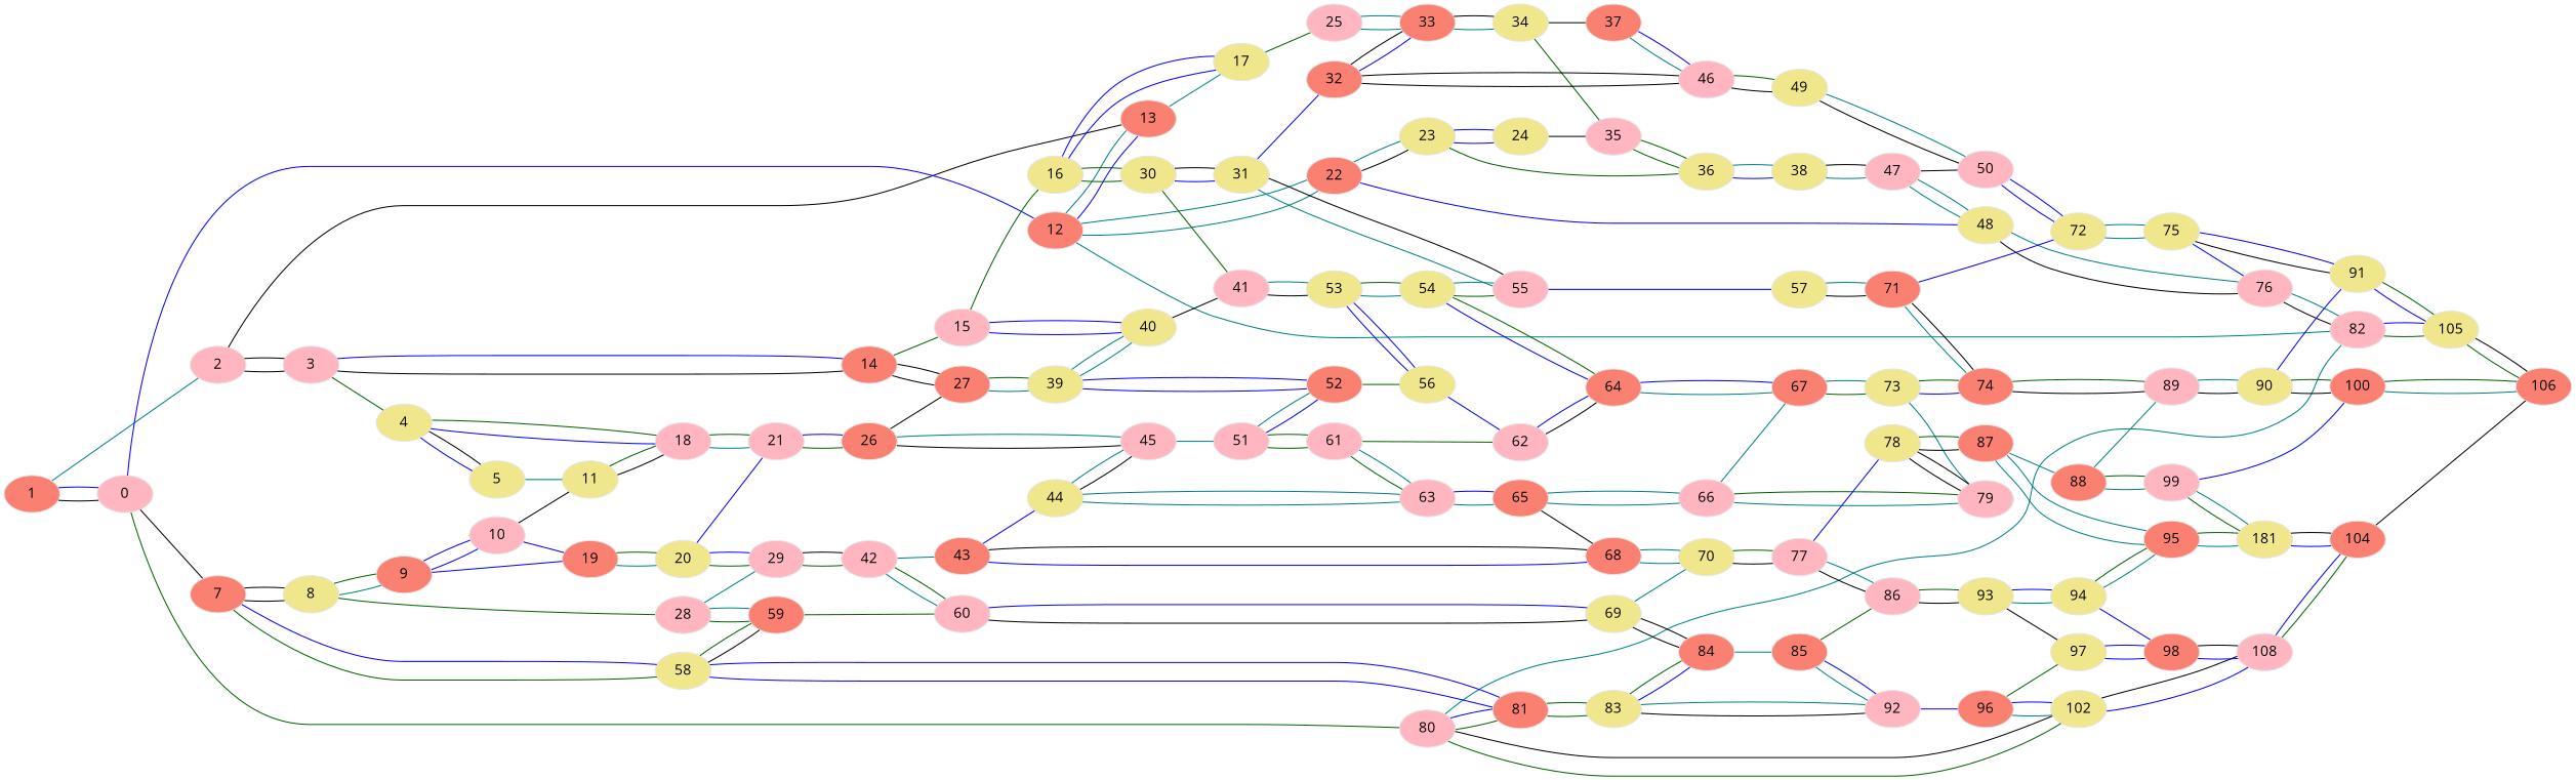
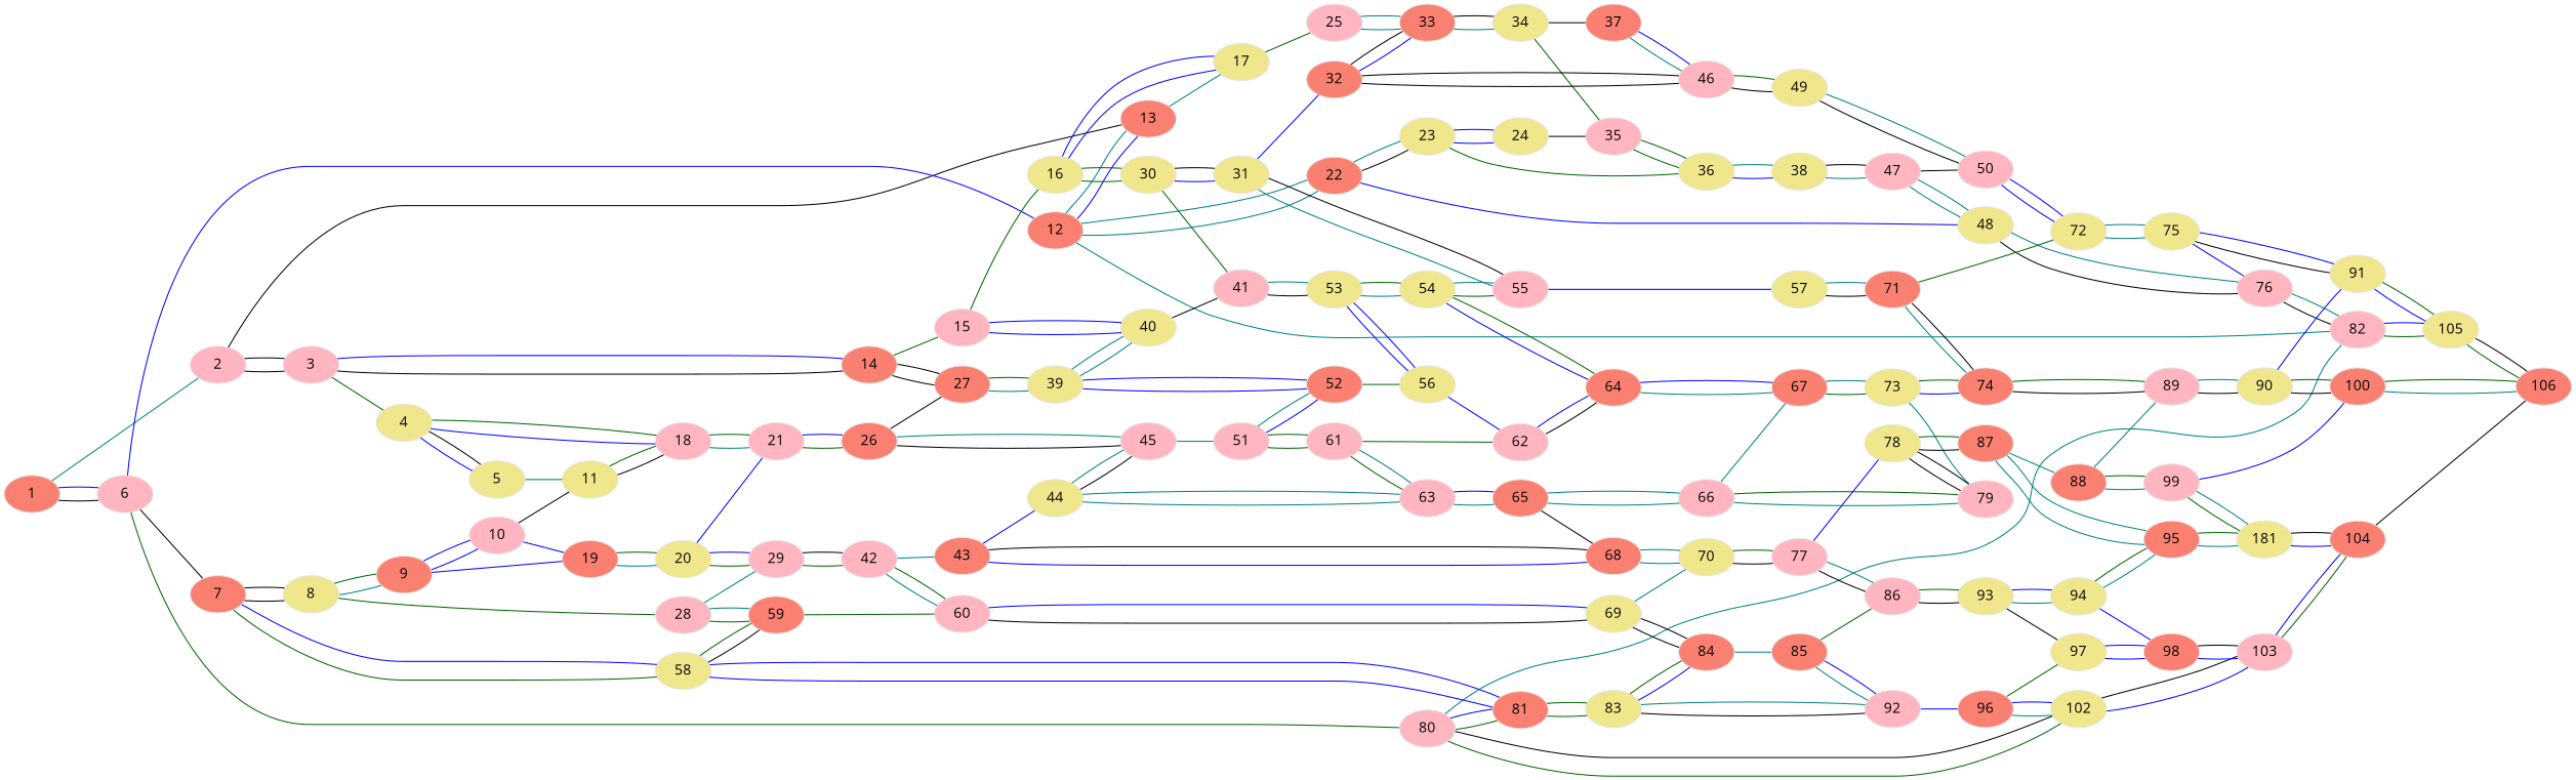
  graph {
    fontname="Open Sans"
    rankdir=LR
    node [color=gray90 fillcolor=khaki fontname="Open Sans" style=filled]
    edge [color=teal fontname="Open Sans"]
    1 [fillcolor=salmon]
    2 [fillcolor=lightpink]
-   6 [fillcolor=lightpink label=0]
+   6 [fillcolor=lightpink]
    3 [fillcolor=lightpink]
    13 [fillcolor=salmon]
    7 [fillcolor=salmon]
    12 [fillcolor=salmon]
    80 [fillcolor=lightpink]
    4
    14 [fillcolor=salmon]
    17
    5
    18 [fillcolor=lightpink]
    15 [fillcolor=lightpink]
    27 [fillcolor=salmon]
    11
    21 [fillcolor=lightpink]
    8
    58
    22 [fillcolor=salmon]
    82 [fillcolor=lightpink]
    81 [fillcolor=salmon]
    102
    9 [fillcolor=salmon]
    28 [fillcolor=lightpink]
    59 [fillcolor=salmon]
    10 [fillcolor=lightpink]
    19 [fillcolor=salmon]
    29 [fillcolor=lightpink]
    20
    23
    48
    105
    25 [fillcolor=lightpink]
    16
    40
    39
    30
    41 [fillcolor=lightpink]
    31
    33 [fillcolor=salmon]
    26 [fillcolor=salmon]
    42 [fillcolor=lightpink]
    45 [fillcolor=lightpink]
    24
    36
    76 [fillcolor=lightpink]
    35 [fillcolor=lightpink]
    38
    34
    51 [fillcolor=lightpink]
    52 [fillcolor=salmon]
    60 [fillcolor=lightpink]
    43 [fillcolor=salmon]
    32 [fillcolor=salmon]
    55 [fillcolor=lightpink]
    53
    46 [fillcolor=lightpink]
    57
    49
    37 [fillcolor=salmon]
    47 [fillcolor=lightpink]
    50 [fillcolor=lightpink]
    56
    54
    44
    68 [fillcolor=salmon]
    69
    63 [fillcolor=lightpink]
    70
    65 [fillcolor=salmon]
    61 [fillcolor=lightpink]
    72
    71 [fillcolor=salmon]
    75
    62 [fillcolor=lightpink]
    64 [fillcolor=salmon]
    67 [fillcolor=salmon]
    74 [fillcolor=salmon]
    83
    84 [fillcolor=salmon]
    66 [fillcolor=lightpink]
    73
    79 [fillcolor=lightpink]
    77 [fillcolor=lightpink]
    85 [fillcolor=salmon]
    78
    86 [fillcolor=lightpink]
    89 [fillcolor=lightpink]
    91
    90
    87 [fillcolor=salmon]
    93
    88 [fillcolor=salmon]
    95 [fillcolor=salmon]
-   103 [fillcolor=lightpink label=108]
+   103 [fillcolor=lightpink]
    92 [fillcolor=lightpink]
    106 [fillcolor=salmon]
    96 [fillcolor=salmon]
    94
    97
    99 [fillcolor=lightpink]
    n103 [label=181]
    100 [fillcolor=salmon]
    98 [fillcolor=salmon]
    104 [fillcolor=salmon]
    1 -- 2
    1 -- 6 [color=black]
    1 -- 6 [color=blue]
    2 -- 3 [color=black]
    2 -- 3 [color=black]
    2 -- 13 [color=black]
    6 -- 7 [color=black]
    6 -- 12 [color=blue]
    6 -- 80 [color=darkgreen]
    3 -- 4 [color=darkgreen]
    3 -- 14 [color=black]
    3 -- 14 [color=blue]
    13 -- 17
    7 -- 8 [color=black]
    7 -- 8 [color=black]
    7 -- 58 [color=darkgreen]
    7 -- 58 [color=blue]
    12 -- 13 [color=blue]
    12 -- 13
    12 -- 22
    12 -- 22
    12 -- 82
    80 -- 82
    80 -- 81 [color=darkgreen]
    80 -- 81 [color=blue]
    80 -- 102 [color=darkgreen]
    80 -- 102 [color=black]
    4 -- 5 [color=blue]
    4 -- 5 [color=black]
    4 -- 18 [color=blue]
    4 -- 18 [color=darkgreen]
    14 -- 15 [color=darkgreen]
    14 -- 27 [color=black]
    14 -- 27 [color=black]
    17 -- 25 [color=darkgreen]
    5 -- 11
    18 -- 21
    18 -- 21 [color=darkgreen]
    15 -- 16 [color=darkgreen]
    15 -- 40 [color=blue]
    15 -- 40 [color=blue]
    27 -- 39
    27 -- 39 [color=darkgreen]
    11 -- 18 [color=black]
    11 -- 18 [color=darkgreen]
    21 -- 26 [color=darkgreen]
    21 -- 26 [color=blue]
    8 -- 9
    8 -- 9 [color=darkgreen]
    8 -- 28 [color=darkgreen]
    58 -- 81 [color=blue]
    58 -- 81 [color=blue]
    58 -- 59 [color=black]
    58 -- 59 [color=darkgreen]
    22 -- 23 [color=black]
    22 -- 23
    22 -- 48 [color=blue]
    82 -- 105 [color=darkgreen]
    82 -- 105 [color=blue]
    81 -- 83 [color=darkgreen]
    81 -- 83 [color=darkgreen]
    102 -- 103 [color=blue]
    102 -- 103 [color=black]
    9 -- 10 [color=blue]
    9 -- 10 [color=blue]
    9 -- 19 [color=blue]
    28 -- 59 [color=darkgreen]
    28 -- 59
    28 -- 29
    59 -- 60 [color=darkgreen]
    10 -- 11 [color=black]
    10 -- 19 [color=blue]
    19 -- 20
    19 -- 20 [color=darkgreen]
    29 -- 42 [color=darkgreen]
    29 -- 42 [color=black]
    20 -- 21 [color=blue]
    20 -- 29 [color=darkgreen]
    20 -- 29 [color=blue]
    23 -- 24 [color=blue]
    23 -- 24 [color=blue]
    23 -- 36 [color=darkgreen]
    48 -- 76 [color=black]
    48 -- 76
    105 -- 106 [color=darkgreen]
    105 -- 106 [color=black]
    25 -- 33
    25 -- 33
    16 -- 17 [color=blue]
    16 -- 17 [color=blue]
    16 -- 30 [color=darkgreen]
    16 -- 30 [color=darkgreen]
    40 -- 41 [color=black]
    39 -- 40
    39 -- 40
    39 -- 52 [color=blue]
    39 -- 52 [color=blue]
    30 -- 41 [color=darkgreen]
    30 -- 31 [color=blue]
    30 -- 31 [color=black]
    41 -- 53 [color=black]
    41 -- 53
    31 -- 32 [color=blue]
    31 -- 55
    31 -- 55 [color=black]
    33 -- 34
    33 -- 34 [color=black]
    26 -- 27 [color=black]
    26 -- 45 [color=black]
    26 -- 45
    42 -- 60
    42 -- 60 [color=darkgreen]
    42 -- 43
    45 -- 51
    24 -- 35 [color=black]
    36 -- 38 [color=blue]
    36 -- 38
    76 -- 82 [color=black]
    76 -- 82
    35 -- 36 [color=darkgreen]
    35 -- 36 [color=darkgreen]
    38 -- 47
    38 -- 47 [color=black]
    34 -- 35 [color=darkgreen]
    34 -- 37 [color=black]
    51 -- 52 [color=blue]
    51 -- 52
    51 -- 61 [color=darkgreen]
    51 -- 61 [color=darkgreen]
    52 -- 56 [color=darkgreen]
    60 -- 69 [color=black]
    60 -- 69 [color=blue]
    43 -- 44 [color=blue]
    43 -- 68 [color=blue]
    43 -- 68 [color=black]
    32 -- 33 [color=blue]
    32 -- 33 [color=black]
    32 -- 46 [color=black]
    32 -- 46 [color=black]
    55 -- 57 [color=blue]
    53 -- 56 [color=blue]
    53 -- 56 [color=blue]
    53 -- 54
    53 -- 54 [color=darkgreen]
    46 -- 49 [color=black]
    46 -- 49 [color=darkgreen]
    57 -- 71 [color=black]
    57 -- 71
    49 -- 50 [color=black]
    49 -- 50
    37 -- 46
    37 -- 46 [color=blue]
    47 -- 48
    47 -- 48
    47 -- 50 [color=black]
    50 -- 72 [color=blue]
    50 -- 72 [color=blue]
    56 -- 62 [color=blue]
    54 -- 55 [color=darkgreen]
    54 -- 55
    54 -- 64 [color=blue]
    54 -- 64 [color=darkgreen]
    44 -- 45 [color=black]
    44 -- 45
    44 -- 63
    44 -- 63
    68 -- 70
    68 -- 70
    69 -- 70
    69 -- 84 [color=black]
    69 -- 84 [color=black]
    63 -- 65
    63 -- 65 [color=blue]
    70 -- 77 [color=black]
    70 -- 77 [color=darkgreen]
    65 -- 68 [color=black]
    65 -- 66
    65 -- 66
    61 -- 63 [color=darkgreen]
    61 -- 63
    61 -- 62 [color=darkgreen]
    72 -- 75
    72 -- 75
-   71 -- 72 [color=blue]
+   71 -- 72 [color=darkgreen]
    71 -- 74
    71 -- 74 [color=black]
    75 -- 76 [color=blue]
    75 -- 91 [color=black]
    75 -- 91 [color=blue]
    62 -- 64 [color=black]
    62 -- 64 [color=blue]
    64 -- 67
    64 -- 67 [color=blue]
    67 -- 73 [color=darkgreen]
    67 -- 73
    74 -- 89 [color=black]
    74 -- 89 [color=darkgreen]
    83 -- 84 [color=blue]
    83 -- 84 [color=darkgreen]
    83 -- 92 [color=black]
    83 -- 92
    84 -- 85
    66 -- 67
    66 -- 79
    66 -- 79 [color=darkgreen]
    73 -- 74 [color=blue]
    73 -- 74 [color=darkgreen]
    73 -- 79
    77 -- 78 [color=blue]
    77 -- 86 [color=black]
    77 -- 86
    85 -- 86 [color=darkgreen]
    85 -- 92
    85 -- 92 [color=blue]
    78 -- 79 [color=black]
    78 -- 79 [color=black]
    78 -- 87 [color=black]
    78 -- 87 [color=darkgreen]
    86 -- 93 [color=black]
    86 -- 93 [color=darkgreen]
    89 -- 90 [color=black]
    89 -- 90
    91 -- 105 [color=blue]
    91 -- 105 [color=darkgreen]
    90 -- 91 [color=blue]
    90 -- 100 [color=black]
    90 -- 100 [color=darkgreen]
    87 -- 88
    87 -- 95
    87 -- 95
    93 -- 94
    93 -- 94 [color=blue]
    93 -- 97 [color=black]
    88 -- 89
    88 -- 99
    88 -- 99 [color=darkgreen]
    95 -- n103
    95 -- n103 [color=darkgreen]
    103 -- 104 [color=darkgreen]
    103 -- 104 [color=blue]
    92 -- 96 [color=blue]
    96 -- 102
    96 -- 102 [color=blue]
    96 -- 97 [color=darkgreen]
    94 -- 95
    94 -- 95 [color=darkgreen]
    94 -- 98 [color=blue]
    97 -- 98 [color=blue]
    97 -- 98 [color=blue]
    99 -- n103 [color=darkgreen]
    99 -- n103
    99 -- 100 [color=blue]
    n103 -- 104 [color=blue]
    n103 -- 104 [color=black]
    100 -- 106
    100 -- 106 [color=darkgreen]
    98 -- 103 [color=blue]
    98 -- 103 [color=black]
    104 -- 106 [color=black]
  }
